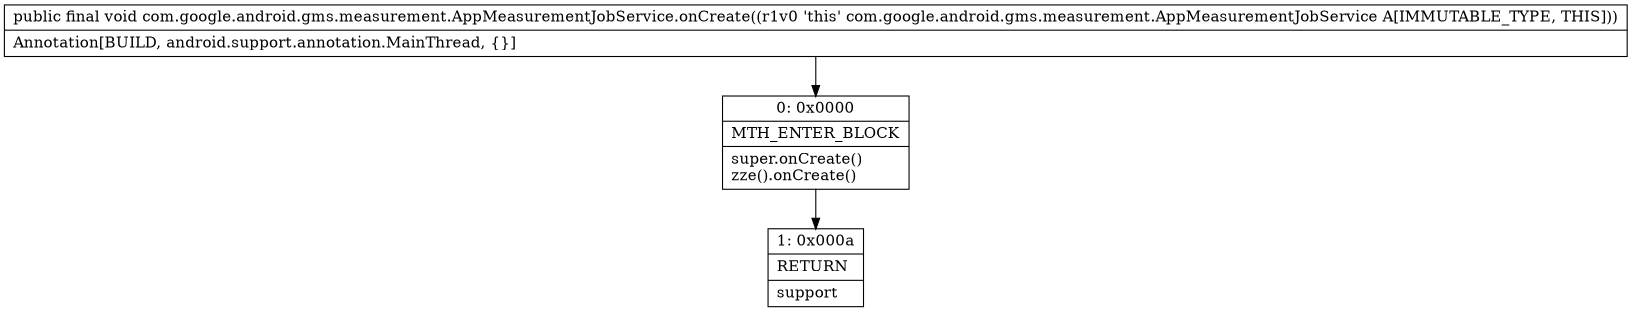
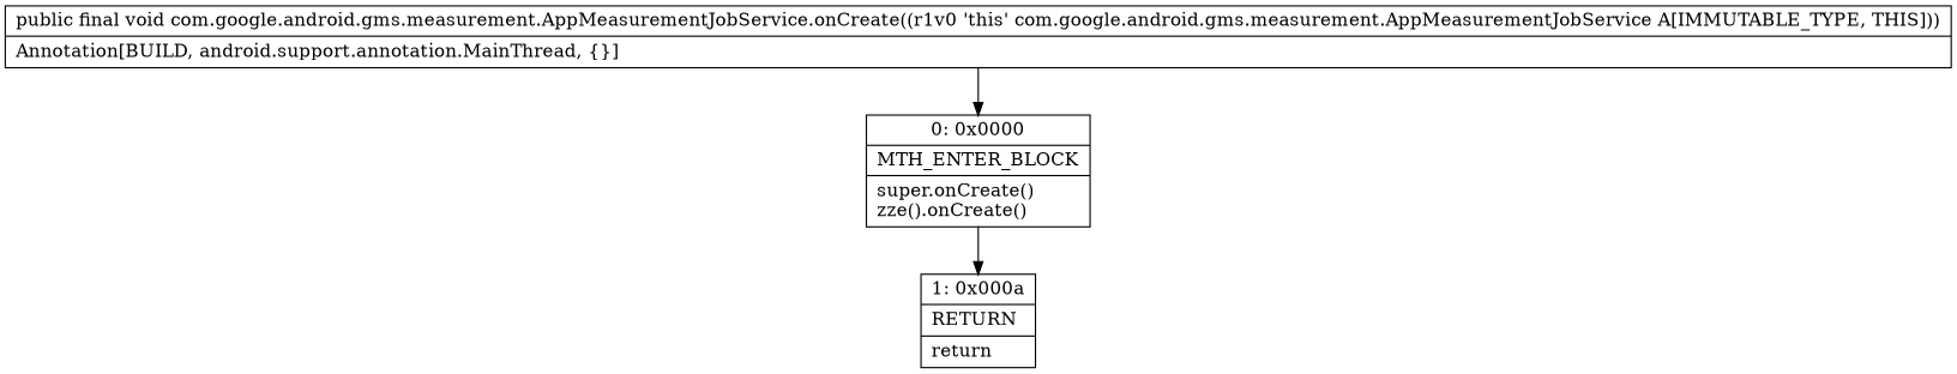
  digraph {
    node [shape=record]
    n1 [label="{0\:\ 0x0000|MTH_ENTER_BLOCK\l|super.onCreate()\lzze().onCreate()\l}"]
-   n2 [label="{1\:\ 0x000a|RETURN\l|support\l}"]
+   n2 [label="{1\:\ 0x000a|RETURN\l|return\l}"]
    n3 [label="{public final void com.google.android.gms.measurement.AppMeasurementJobService.onCreate((r1v0 'this' com.google.android.gms.measurement.AppMeasurementJobService A[IMMUTABLE_TYPE, THIS]))  | Annotation[BUILD, android.support.annotation.MainThread, \{\}]\l}"]
    n1 -> n2
    n3 -> n1
  }
